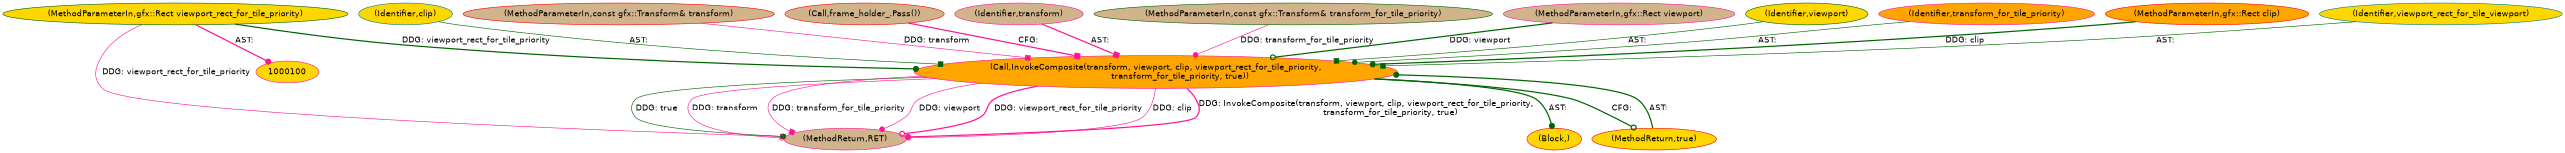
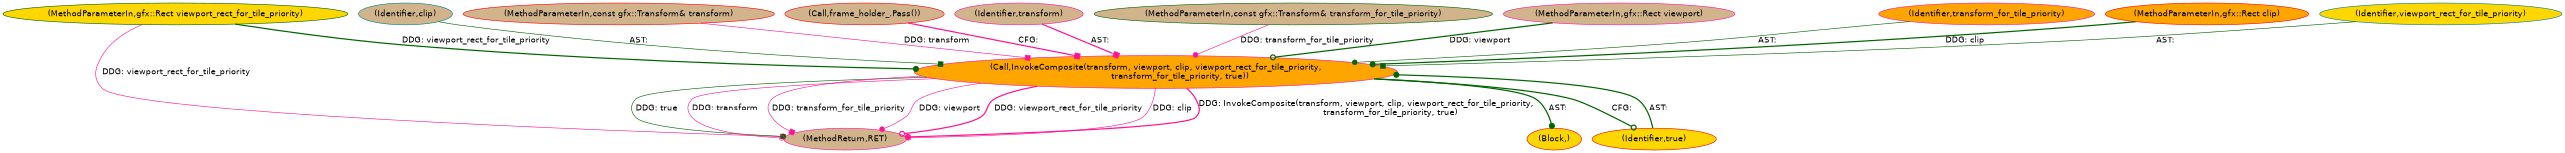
  digraph {
    fontname="DejaVu Sans"
    node [color=deeppink fillcolor=gold fontname="DejaVu Sans" style=filled]
    edge [arrowhead=dot color=deeppink fontname="DejaVu Sans" style=solid]
    n1 [color=darkgreen label="(MethodParameterIn,gfx::Rect viewport_rect_for_tile_priority)"]
    n2 [fillcolor=orange label="(Call,InvokeComposite(transform, viewport, clip, viewport_rect_for_tile_priority,\n                  transform_for_tile_priority, true))"]
    n3 [fillcolor=tan label="(MethodReturn,RET)"]
-   1000100
    n5 [color=red label="(Block,)"]
-   n6 [color=red label="(MethodReturn,true)"]
-   n7 [color=teal label="(Identifier,clip)"]
+   n6 [color=red label="(Identifier,true)"]
+   n7 [color=teal fillcolor=tan label="(Identifier,clip)"]
    n8 [color=red fillcolor=tan label="(MethodParameterIn,const gfx::Transform& transform)"]
    n9 [color=red fillcolor=tan label="(Call,frame_holder_.Pass())"]
    n10 [fillcolor=tan label="(Identifier,transform)"]
    n11 [color=darkgreen fillcolor=tan label="(MethodParameterIn,const gfx::Transform& transform_for_tile_priority)"]
    n12 [fillcolor=tan label="(MethodParameterIn,gfx::Rect viewport)"]
-   n13 [color=darkgreen label="(Identifier,viewport)"]
    n14 [fillcolor=orange label="(Identifier,transform_for_tile_priority)"]
    n15 [color=red fillcolor=orange label="(MethodParameterIn,gfx::Rect clip)"]
-   n16 [color=teal label="(Identifier,viewport_rect_for_tile_viewport)"]
+   n16 [color=teal label="(Identifier,viewport_rect_for_tile_priority)"]
    n1 -> n2 [color=darkgreen label="DDG: viewport_rect_for_tile_priority" style=bold]
    n1 -> n3 [arrowhead=box label="DDG: viewport_rect_for_tile_priority"]
-   n1 -> 1000100 [label="AST: " style=bold]
    n2 -> n3 [label="DDG: InvokeComposite(transform, viewport, clip, viewport_rect_for_tile_priority,\n                  transform_for_tile_priority, true)" style=bold]
    n2 -> n3 [color=darkgreen label="DDG: true"]
    n2 -> n3 [arrowhead=odot label="DDG: transform"]
    n2 -> n3 [arrowhead=box label="DDG: transform_for_tile_priority"]
    n2 -> n3 [label="DDG: viewport"]
    n2 -> n3 [arrowhead=odot label="DDG: viewport_rect_for_tile_priority" style=bold]
    n2 -> n3 [arrowhead=odot label="DDG: clip"]
    n2 -> n5 [color=darkgreen label="AST: " style=bold]
    n2 -> n6 [arrowhead=odot color=darkgreen label="CFG: " style=bold]
    n6 -> n2 [color=darkgreen label="AST: " style=bold]
    n7 -> n2 [arrowhead=box color=darkgreen label="AST: "]
    n8 -> n2 [arrowhead=box label="DDG: transform"]
    n9 -> n2 [arrowhead=box label="CFG: " style=bold]
    n10 -> n2 [arrowhead=box label="AST: " style=bold]
    n11 -> n2 [label="DDG: transform_for_tile_priority"]
    n12 -> n2 [arrowhead=odot color=darkgreen label="DDG: viewport" style=bold]
-   n13 -> n2 [arrowhead=box color=darkgreen label="AST: "]
    n14 -> n2 [color=darkgreen label="AST: "]
    n15 -> n2 [color=darkgreen label="DDG: clip" style=bold]
    n16 -> n2 [arrowhead=box color=darkgreen label="AST: "]
  }
